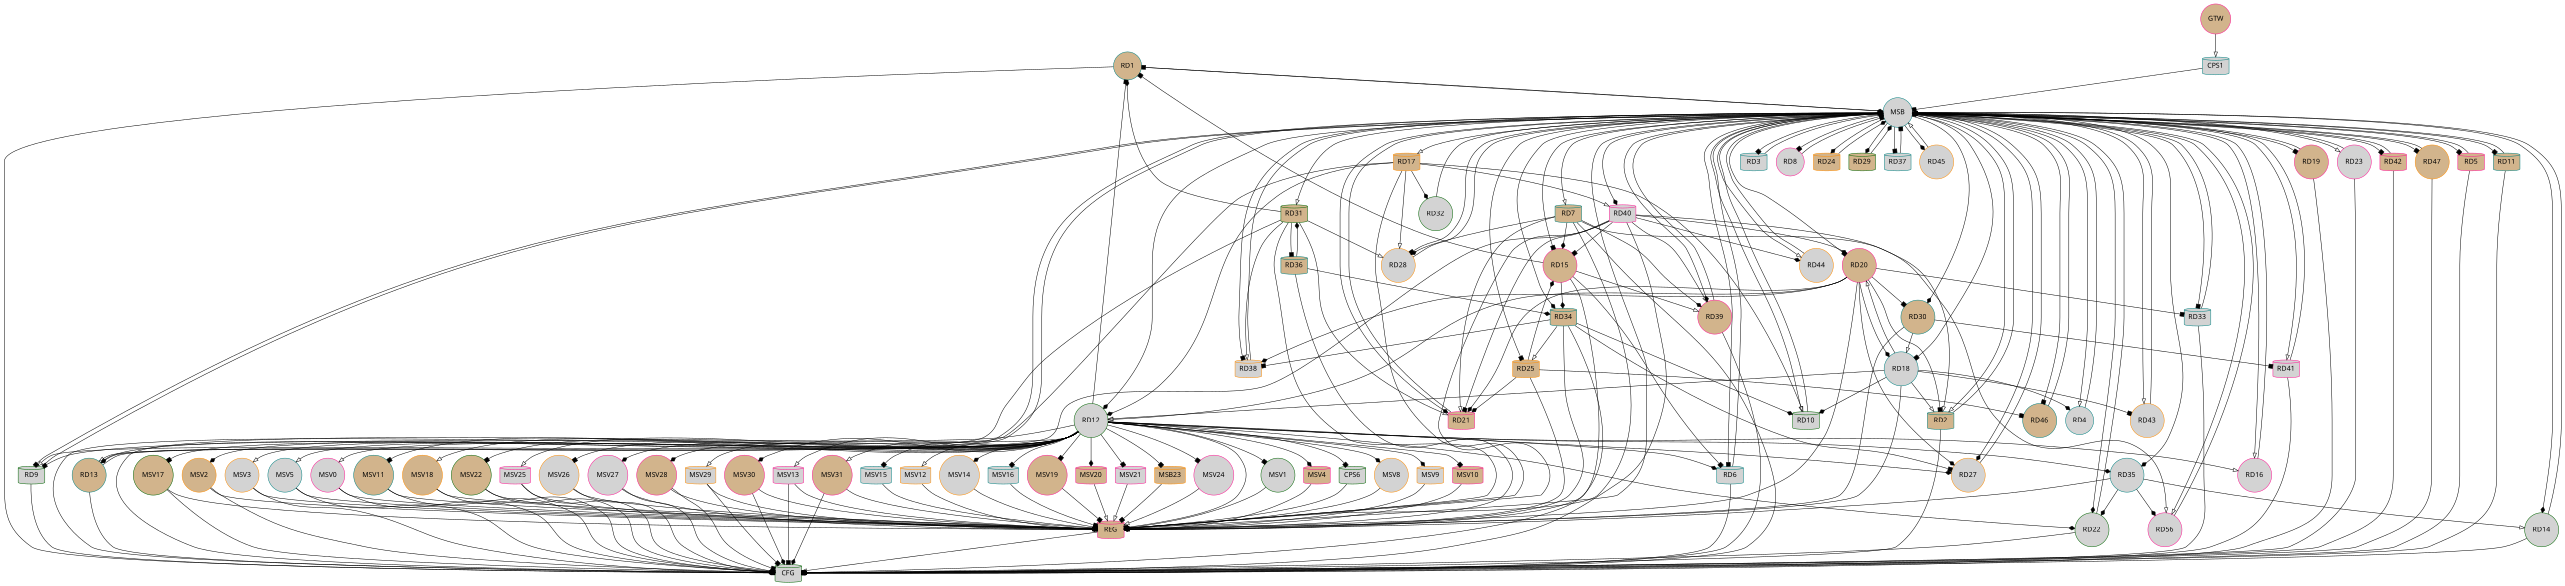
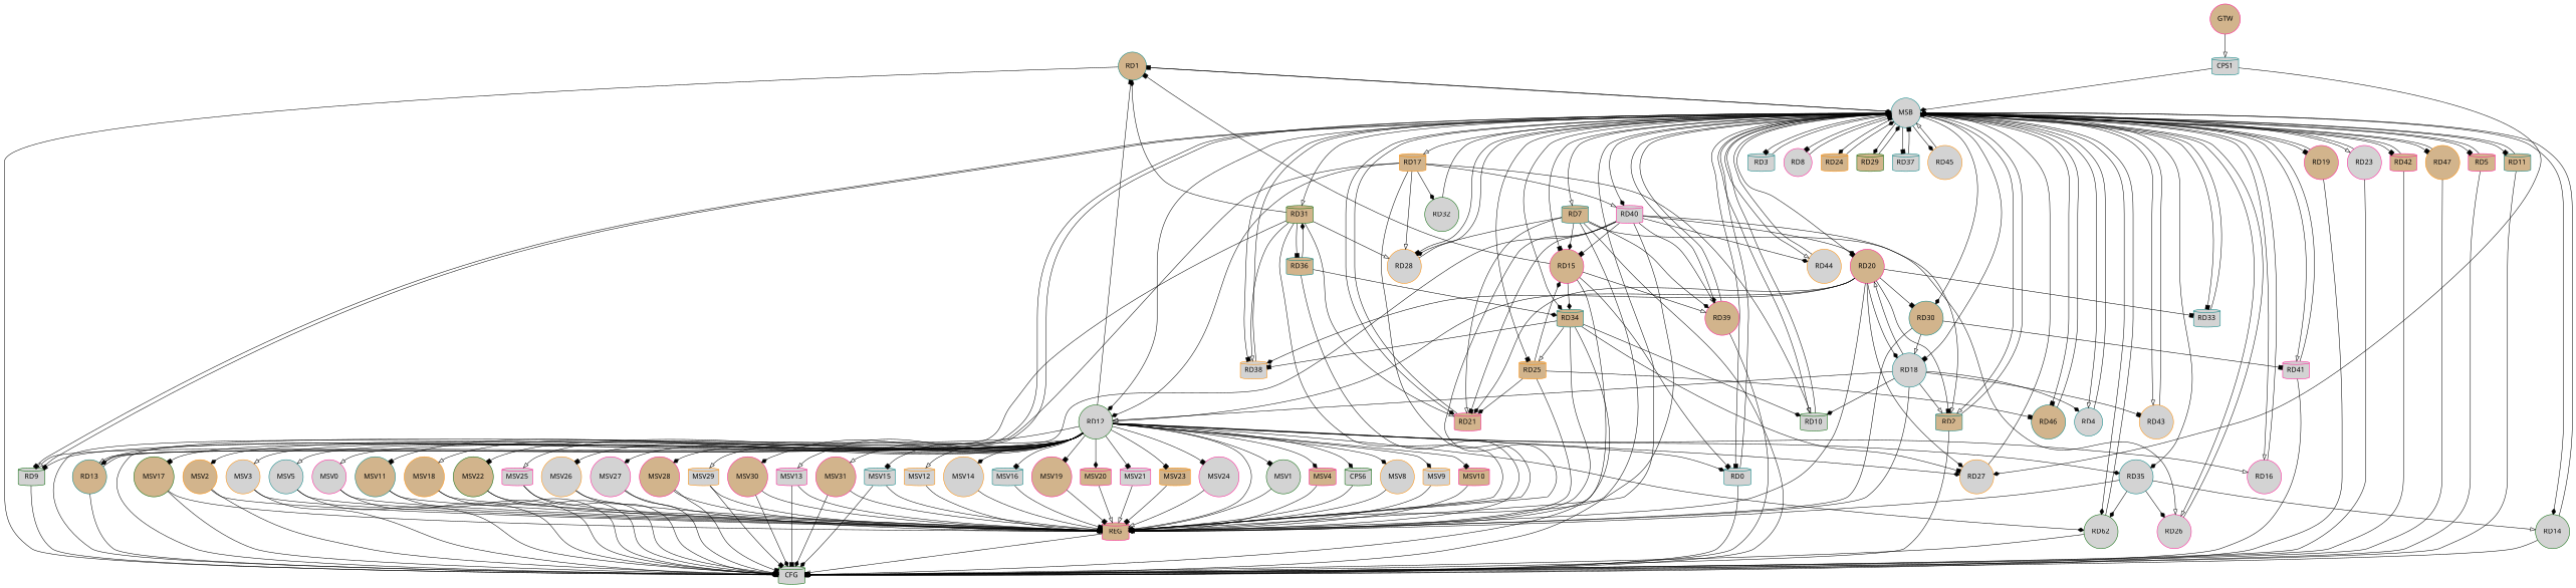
  strict digraph {
    fontname="Noto Sans"
    node [color=deeppink fillcolor=lightgrey fontname="Noto Sans" shape=circle style=filled]
    edge [arrowhead=diamond fontname="Noto Sans"]
    n1 [color=teal fillcolor=tan label=RD1]
    n2 [color=teal label=MSB]
    n3 [color=darkgreen label=CFG shape=cylinder]
    n4 [color=teal fillcolor=tan label=RD2 shape=cylinder]
    n5 [color=teal label=RD3 shape=cylinder]
    n6 [color=teal label=RD4]
    n7 [fillcolor=tan label=RD5 shape=cylinder]
-   n8 [color=teal label=RD6 shape=cylinder]
+   n8 [color=teal label=RD0 shape=cylinder]
    n9 [color=teal fillcolor=tan label=RD7 shape=cylinder]
    n10 [fillcolor=tan label=RD15]
    n11 [fillcolor=tan label=RD21 shape=cylinder]
-   n12 [label=RD56]
+   n12 [label=RD26]
    n13 [color=darkorange label=RD28]
    n14 [fillcolor=tan label=RD39]
    n15 [fillcolor=tan label=REG shape=cylinder]
    n16 [label=RD8]
    n17 [color=darkgreen label=RD9 shape=cylinder]
    n18 [color=darkgreen label=RD10 shape=cylinder]
    n19 [color=teal fillcolor=tan label=RD11 shape=cylinder]
    n20 [color=darkgreen label=RD12]
    n21 [color=teal fillcolor=tan label=RD13]
    n22 [label=RD16]
-   n23 [color=darkgreen label=RD22]
+   n23 [color=darkgreen label=RD62]
    n24 [color=darkorange label=RD27]
    n25 [color=teal label=RD35]
    n26 [color=darkgreen label=RD14]
    n27 [color=teal fillcolor=tan label=RD34 shape=cylinder]
    n28 [color=darkorange fillcolor=tan label=RD17 shape=cylinder]
    n29 [label=RD40 shape=cylinder]
    n30 [color=teal label=RD18]
    n31 [fillcolor=tan label=RD20]
    n32 [color=darkorange label=RD43]
    n33 [fillcolor=tan label=RD19]
    n34 [color=teal fillcolor=tan label=RD30]
    n35 [color=teal label=RD33 shape=cylinder]
    n36 [color=darkorange label=RD38 shape=cylinder]
    n37 [label=RD23]
    n38 [color=darkorange fillcolor=tan label=RD24 shape=cylinder]
    n39 [color=darkorange fillcolor=tan label=RD25 shape=cylinder]
    n40 [color=teal fillcolor=tan label=RD46]
    n41 [color=darkgreen fillcolor=tan label=RD29 shape=cylinder]
    n42 [label=RD41 shape=cylinder]
    n43 [color=darkgreen fillcolor=tan label=RD31 shape=cylinder]
    n44 [color=teal label=RD37 shape=cylinder]
    n45 [color=darkorange label=RD44]
    n46 [fillcolor=tan label=RD42 shape=cylinder]
    n47 [color=darkorange label=RD45]
    n48 [color=darkorange fillcolor=tan label=RD47]
    n49 [color=darkgreen label=MSV1]
    n50 [color=darkorange fillcolor=tan label=MSV2]
    n51 [color=darkorange label=MSV3]
    n52 [fillcolor=tan label=MSV4 shape=cylinder]
    n53 [color=teal label=MSV5]
    n54 [color=darkgreen label=CPS6 shape=cylinder]
    n55 [label=MSV0]
    n56 [color=darkorange label=MSV8]
    n57 [color=darkorange label=MSV9 shape=cylinder]
    n58 [fillcolor=tan label=MSV10 shape=cylinder]
    n59 [color=teal fillcolor=tan label=MSV11]
    n60 [color=darkorange label=MSV12 shape=cylinder]
    n61 [label=MSV13 shape=cylinder]
    n62 [color=darkorange label=MSV14]
    n63 [color=teal label=MSV15 shape=cylinder]
    n64 [color=teal label=MSV16 shape=cylinder]
    n65 [color=darkgreen fillcolor=tan label=MSV17]
    n66 [color=darkorange fillcolor=tan label=MSV18]
    n67 [fillcolor=tan label=MSV19]
    n68 [fillcolor=tan label=MSV20 shape=cylinder]
    n69 [label=MSV21 shape=cylinder]
    n70 [color=darkgreen fillcolor=tan label=MSV22]
-   n71 [color=darkorange fillcolor=tan label=MSB23 shape=cylinder]
+   n71 [color=darkorange fillcolor=tan label=MSV23 shape=cylinder]
    n72 [label=MSV24]
    n73 [label=MSV25 shape=cylinder]
    n74 [color=darkorange label=MSV26]
    n75 [label=MSV27]
    n76 [fillcolor=tan label=MSV28]
    n77 [color=darkorange label=MSV29 shape=cylinder]
    n78 [fillcolor=tan label=MSV30]
    n79 [fillcolor=tan label=MSV31]
    n80 [color=darkgreen label=RD32]
    n81 [color=teal fillcolor=tan label=RD36 shape=cylinder]
    n82 [color=teal label=CPS1 shape=cylinder]
    n83 [fillcolor=tan label=GTW]
    n1 -> n2
    n1 -> n3
    n2 -> n1 [arrowhead=box]
    n2 -> n4 [arrowhead=onormal]
    n2 -> n5 [arrowhead=box]
    n2 -> n6 [arrowhead=onormal]
    n2 -> n7 [arrowhead=box]
    n2 -> n8 [arrowhead=box]
    n2 -> n9 [arrowhead=onormal]
    n2 -> n10 [arrowhead=box]
    n2 -> n11
    n2 -> n12 [arrowhead=onormal]
    n2 -> n13 [arrowhead=box]
    n2 -> n14
    n2 -> n15 [arrowhead=onormal]
    n2 -> n16 [arrowhead=box]
    n2 -> n17 [arrowhead=box]
    n2 -> n18 [arrowhead=onormal]
    n2 -> n19 [arrowhead=box]
    n2 -> n20
    n2 -> n21 [arrowhead=onormal]
    n2 -> n22 [arrowhead=onormal]
    n2 -> n23
-   n2 -> n24
+   n82 -> n24
    n2 -> n25
    n2 -> n26
    n2 -> n27
    n2 -> n28 [arrowhead=onormal]
    n2 -> n29
    n2 -> n30 [arrowhead=box]
    n2 -> n31 [arrowhead=box]
    n2 -> n32 [arrowhead=onormal]
    n2 -> n33 [arrowhead=box]
    n2 -> n34
    n2 -> n35 [arrowhead=box]
    n2 -> n36 [arrowhead=box]
    n2 -> n37 [arrowhead=onormal]
    n2 -> n38
    n2 -> n39 [arrowhead=box]
    n2 -> n40 [arrowhead=box]
    n2 -> n41
    n2 -> n42 [arrowhead=onormal]
    n2 -> n43 [arrowhead=onormal]
    n2 -> n44 [arrowhead=box]
    n2 -> n45 [arrowhead=onormal]
    n2 -> n46 [arrowhead=box]
    n2 -> n47
    n2 -> n48 [arrowhead=box]
    n4 -> n2 [arrowhead=box]
    n4 -> n3 [arrowhead=onormal]
    n5 -> n2 [arrowhead=box]
    n6 -> n2
    n7 -> n2 [arrowhead=onormal]
    n7 -> n3
    n8 -> n2 [arrowhead=onormal]
    n8 -> n3 [arrowhead=onormal]
    n9 -> n3 [arrowhead=onormal]
    n9 -> n10
    n9 -> n11 [arrowhead=onormal]
    n9 -> n12 [arrowhead=onormal]
    n9 -> n13
    n9 -> n14
    n9 -> n15
    n10 -> n1 [arrowhead=box]
    n10 -> n8 [arrowhead=box]
    n10 -> n14 [arrowhead=onormal]
    n10 -> n15
    n10 -> n27
    n11 -> n2 [arrowhead=onormal]
    n12 -> n2
    n13 -> n2
    n14 -> n2 [arrowhead=box]
    n14 -> n3 [arrowhead=box]
    n15 -> n3 [arrowhead=onormal]
    n16 -> n2 [arrowhead=box]
    n17 -> n2 [arrowhead=box]
    n17 -> n3
    n18 -> n2 [arrowhead=box]
    n19 -> n2 [arrowhead=onormal]
    n19 -> n3
    n20 -> n1 [arrowhead=box]
    n20 -> n3
    n20 -> n8
    n20 -> n15 [arrowhead=box]
    n20 -> n17 [arrowhead=box]
    n20 -> n21 [arrowhead=onormal]
    n20 -> n22 [arrowhead=onormal]
    n20 -> n23
    n20 -> n24
    n20 -> n25
    n20 -> n49 [arrowhead=box]
    n20 -> n50
    n20 -> n51 [arrowhead=onormal]
    n20 -> n52
    n20 -> n53 [arrowhead=onormal]
-   n20 -> n54 [arrowhead=box]
+   n20 -> n54
    n20 -> n55 [arrowhead=onormal]
    n20 -> n56
    n20 -> n57
    n20 -> n58 [arrowhead=box]
    n20 -> n59 [arrowhead=box]
    n20 -> n60 [arrowhead=onormal]
    n20 -> n61 [arrowhead=onormal]
    n20 -> n62
    n20 -> n63 [arrowhead=box]
    n20 -> n64 [arrowhead=box]
    n20 -> n65 [arrowhead=box]
    n20 -> n66 [arrowhead=onormal]
    n20 -> n67 [arrowhead=box]
    n20 -> n68
    n20 -> n69 [arrowhead=box]
    n20 -> n70 [arrowhead=box]
    n20 -> n71 [arrowhead=box]
    n20 -> n72 [arrowhead=box]
    n20 -> n73 [arrowhead=onormal]
    n20 -> n74 [arrowhead=box]
    n20 -> n75
    n20 -> n76
    n20 -> n77 [arrowhead=onormal]
    n20 -> n78
    n20 -> n79 [arrowhead=onormal]
    n21 -> n2 [arrowhead=box]
    n21 -> n3
    n22 -> n2
    n23 -> n2 [arrowhead=onormal]
    n23 -> n3 [arrowhead=onormal]
    n24 -> n2
    n25 -> n12
    n25 -> n15
    n25 -> n23
    n25 -> n26 [arrowhead=onormal]
    n26 -> n2 [arrowhead=onormal]
    n26 -> n3 [arrowhead=box]
    n27 -> n3 [arrowhead=box]
    n27 -> n15
    n27 -> n18
    n27 -> n24 [arrowhead=box]
    n27 -> n36 [arrowhead=box]
    n27 -> n39 [arrowhead=onormal]
    n28 -> n3 [arrowhead=box]
    n28 -> n13 [arrowhead=onormal]
    n28 -> n15 [arrowhead=onormal]
    n28 -> n18 [arrowhead=onormal]
    n28 -> n20
    n28 -> n29 [arrowhead=onormal]
    n28 -> n80
    n29 -> n3 [arrowhead=box]
    n29 -> n4 [arrowhead=onormal]
    n29 -> n10 [arrowhead=box]
    n29 -> n11 [arrowhead=box]
    n29 -> n14 [arrowhead=onormal]
    n29 -> n15
    n29 -> n21
    n29 -> n31
    n29 -> n45
    n30 -> n4 [arrowhead=onormal]
    n30 -> n6
    n30 -> n15 [arrowhead=onormal]
    n30 -> n18
    n30 -> n20 [arrowhead=onormal]
    n30 -> n31 [arrowhead=onormal]
    n30 -> n32 [arrowhead=box]
    n31 -> n4 [arrowhead=box]
    n31 -> n11
    n31 -> n15 [arrowhead=onormal]
    n31 -> n20 [arrowhead=onormal]
    n31 -> n24
    n31 -> n30
    n31 -> n34 [arrowhead=box]
    n31 -> n35 [arrowhead=box]
    n31 -> n36
    n32 -> n2 [arrowhead=onormal]
    n33 -> n2 [arrowhead=onormal]
    n33 -> n3 [arrowhead=onormal]
    n34 -> n15 [arrowhead=onormal]
    n34 -> n30 [arrowhead=onormal]
    n34 -> n42 [arrowhead=box]
    n35 -> n2 [arrowhead=onormal]
    n36 -> n2
    n37 -> n2
    n37 -> n3 [arrowhead=box]
    n38 -> n2
    n39 -> n10
    n39 -> n11
    n39 -> n15 [arrowhead=onormal]
    n39 -> n40 [arrowhead=box]
    n40 -> n2
    n41 -> n2
    n42 -> n2
    n42 -> n3
    n43 -> n1
    n43 -> n11 [arrowhead=onormal]
    n43 -> n13 [arrowhead=onormal]
    n43 -> n15 [arrowhead=onormal]
    n43 -> n17 [arrowhead=onormal]
    n43 -> n36 [arrowhead=onormal]
    n43 -> n81 [arrowhead=box]
    n44 -> n2 [arrowhead=box]
    n45 -> n2 [arrowhead=onormal]
    n46 -> n2
    n46 -> n3 [arrowhead=box]
    n47 -> n2 [arrowhead=onormal]
    n48 -> n2
    n48 -> n3 [arrowhead=box]
    n49 -> n15 [arrowhead=box]
    n50 -> n3 [arrowhead=onormal]
    n50 -> n15 [arrowhead=box]
    n51 -> n3 [arrowhead=box]
    n51 -> n15 [arrowhead=onormal]
    n52 -> n15 [arrowhead=onormal]
    n53 -> n3 [arrowhead=onormal]
    n53 -> n15
    n54 -> n15
    n55 -> n3 [arrowhead=box]
    n55 -> n15 [arrowhead=onormal]
    n56 -> n15 [arrowhead=box]
    n57 -> n15 [arrowhead=onormal]
    n58 -> n15
    n59 -> n3 [arrowhead=onormal]
    n59 -> n15 [arrowhead=box]
    n60 -> n15
    n61 -> n3 [arrowhead=box]
    n61 -> n15 [arrowhead=box]
    n62 -> n15 [arrowhead=box]
-   n35 -> n3
+   n63 -> n3
    n63 -> n15 [arrowhead=box]
    n64 -> n15 [arrowhead=box]
    n65 -> n3 [arrowhead=onormal]
    n65 -> n15
    n66 -> n3 [arrowhead=box]
    n66 -> n15 [arrowhead=box]
    n67 -> n15 [arrowhead=box]
    n68 -> n15 [arrowhead=onormal]
    n69 -> n15 [arrowhead=onormal]
    n70 -> n3
    n70 -> n15
    n71 -> n15 [arrowhead=box]
    n72 -> n15 [arrowhead=onormal]
    n73 -> n3 [arrowhead=box]
    n73 -> n15 [arrowhead=onormal]
    n74 -> n3 [arrowhead=onormal]
    n74 -> n15
    n75 -> n3
    n75 -> n15 [arrowhead=onormal]
    n76 -> n3 [arrowhead=box]
    n76 -> n15
    n77 -> n3 [arrowhead=box]
    n77 -> n15 [arrowhead=box]
    n78 -> n3
    n78 -> n15
    n79 -> n3
    n79 -> n15 [arrowhead=box]
    n80 -> n2
    n81 -> n15
    n81 -> n27
    n81 -> n43
-   n82 -> n2 [arrowhead=box]
+   n82 -> n2
    n83 -> n82 [arrowhead=onormal]
  }
